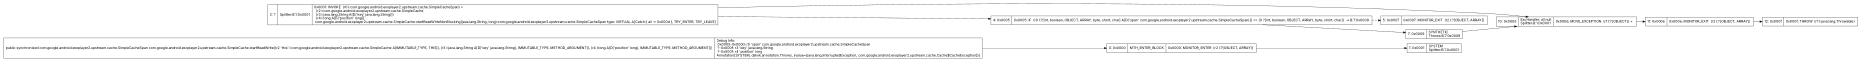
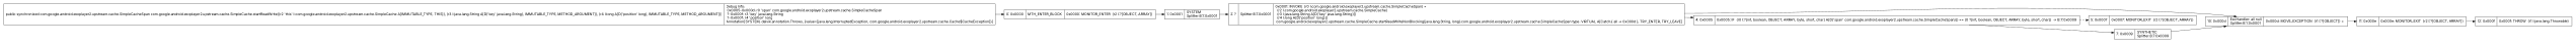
  digraph {
    fontname=Inter
    rankdir=LR
    node [fontname=Inter shape=record]
    edge [fontname=Inter]
    n1 [label="{0\:\ 0x0000|MTH_ENTER_BLOCK\l|0x0000: MONITOR_ENTER  (r2 I:?[OBJECT, ARRAY]) \l}"]
    n2 [label="{1\:\ 0x0001|SYSTEM\lSplitter:B:1:0x0001\l}"]
    n3 [label="{2\:\ ?|Splitter:B:1:0x0001\l|0x0001: INVOKE  (r0 I:com.google.android.exoplayer2.upstream.cache.SimpleCacheSpan) = \l  (r2 I:com.google.android.exoplayer2.upstream.cache.SimpleCache)\l  (r3 I:java.lang.String A[D('key' java.lang.String)])\l  (r4 I:long A[D('position' long)])\l com.google.android.exoplayer2.upstream.cache.SimpleCache.startReadWriteNonBlocking(java.lang.String, long):com.google.android.exoplayer2.upstream.cache.SimpleCacheSpan type: VIRTUAL A[Catch:\{ all \-\> 0x000d \}, TRY_ENTER, TRY_LEAVE]\l}"]
    n4 [label="{10\:\ 0x000d|ExcHandler: all null\lSplitter:B:1:0x0001\l|0x000d: MOVE_EXCEPTION  (r1 I:?[OBJECT]) =  \l}"]
    n5 [label="{4\:\ 0x0005|0x0005: IF  (r0 I:?[int, boolean, OBJECT, ARRAY, byte, short, char] A[D('span' com.google.android.exoplayer2.upstream.cache.SimpleCacheSpan)]) == (0 ?[int, boolean, OBJECT, ARRAY, byte, short, char])  \-\> B:7:0x0009 \l}"]
    n6 [label="{11\:\ 0x000e|0x000e: MONITOR_EXIT  (r2 I:?[OBJECT, ARRAY]) \l}"]
    n7 [label="{5\:\ 0x0007|0x0007: MONITOR_EXIT  (r2 I:?[OBJECT, ARRAY]) \l}"]
-   n8 [label="{7\:\ 0x0009|SYNTHETIC\lThrows:B:7:0x0009\l}"]
+   n8 [label="{7\:\ 0x0009|SYNTHETIC\lSplitter:B:7:0x0009\l}"]
    n9 [label="{12\:\ 0x000f|0x000f: THROW  (r1 I:java.lang.Throwable) \l}"]
    n10 [label="{public synchronized com.google.android.exoplayer2.upstream.cache.SimpleCacheSpan com.google.android.exoplayer2.upstream.cache.SimpleCache.startReadWrite((r2 'this' I:com.google.android.exoplayer2.upstream.cache.SimpleCache A[IMMUTABLE_TYPE, THIS]), (r3 I:java.lang.String A[D('key' java.lang.String), IMMUTABLE_TYPE, METHOD_ARGUMENT]), (r4 I:long A[D('position' long), IMMUTABLE_TYPE, METHOD_ARGUMENT]))  | Debug Info:\l  0x0005\-0x000d: r0 'span' com.google.android.exoplayer2.upstream.cache.SimpleCacheSpan\l  ?\-0x000f: r3 'key' java.lang.String\l  ?\-0x000f: r4 'position' long\lAnnotation[SYSTEM, dalvik.annotation.Throws, \{value=[java.lang.InterruptedException, com.google.android.exoplayer2.upstream.cache.Cache$CacheException]\}]\l}"]
    n1 -> n2
+   n2 -> n3
    n3 -> n4
    n3 -> n5
    n4 -> n6
    n5 -> n7 [style=dashed]
    n5 -> n8
    n6 -> n9
    n8 -> n4
    n10 -> n1
  }
